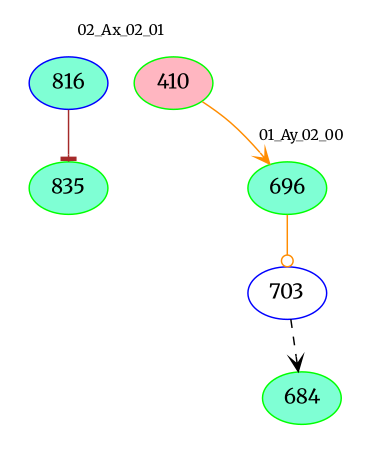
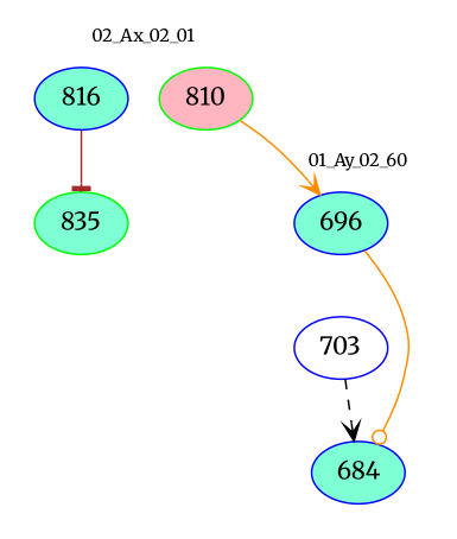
  digraph {
    fontname=Merriweather
    node [color=green fillcolor=aquamarine fontname=Merriweather style=filled]
    edge [arrowhead=vee color=darkorange fontname=Merriweather style=solid]
-   n1 [fillcolor=lightpink label=410]
+   n1 [fillcolor=lightpink label=810]
    n2 [color=blue label=816]
    n3 [label=835]
-   n4 [label=696]
+   n4 [color=blue label=696]
    n5 [color=blue fillcolor=white label=703]
-   n6 [label=684]
+   n6 [color=blue label=684]
    subgraph cluster_1 {
      color=white
      fontsize=10
      label="02_Ax_02_01"
      n1
      n2
      n3
    }
    subgraph cluster_2 {
      color=white
      fontsize=10
-     label="01_Ay_02_00"
+     label="01_Ay_02_60"
      n4
      n5
      n6
    }
    n1 -> n4
    n2 -> n3 [arrowhead=tee color=brown]
-   n4 -> n5 [arrowhead=odot]
+   n4 -> n6 [arrowhead=odot]
    n5 -> n6 [color=black style=dashed]
  }
